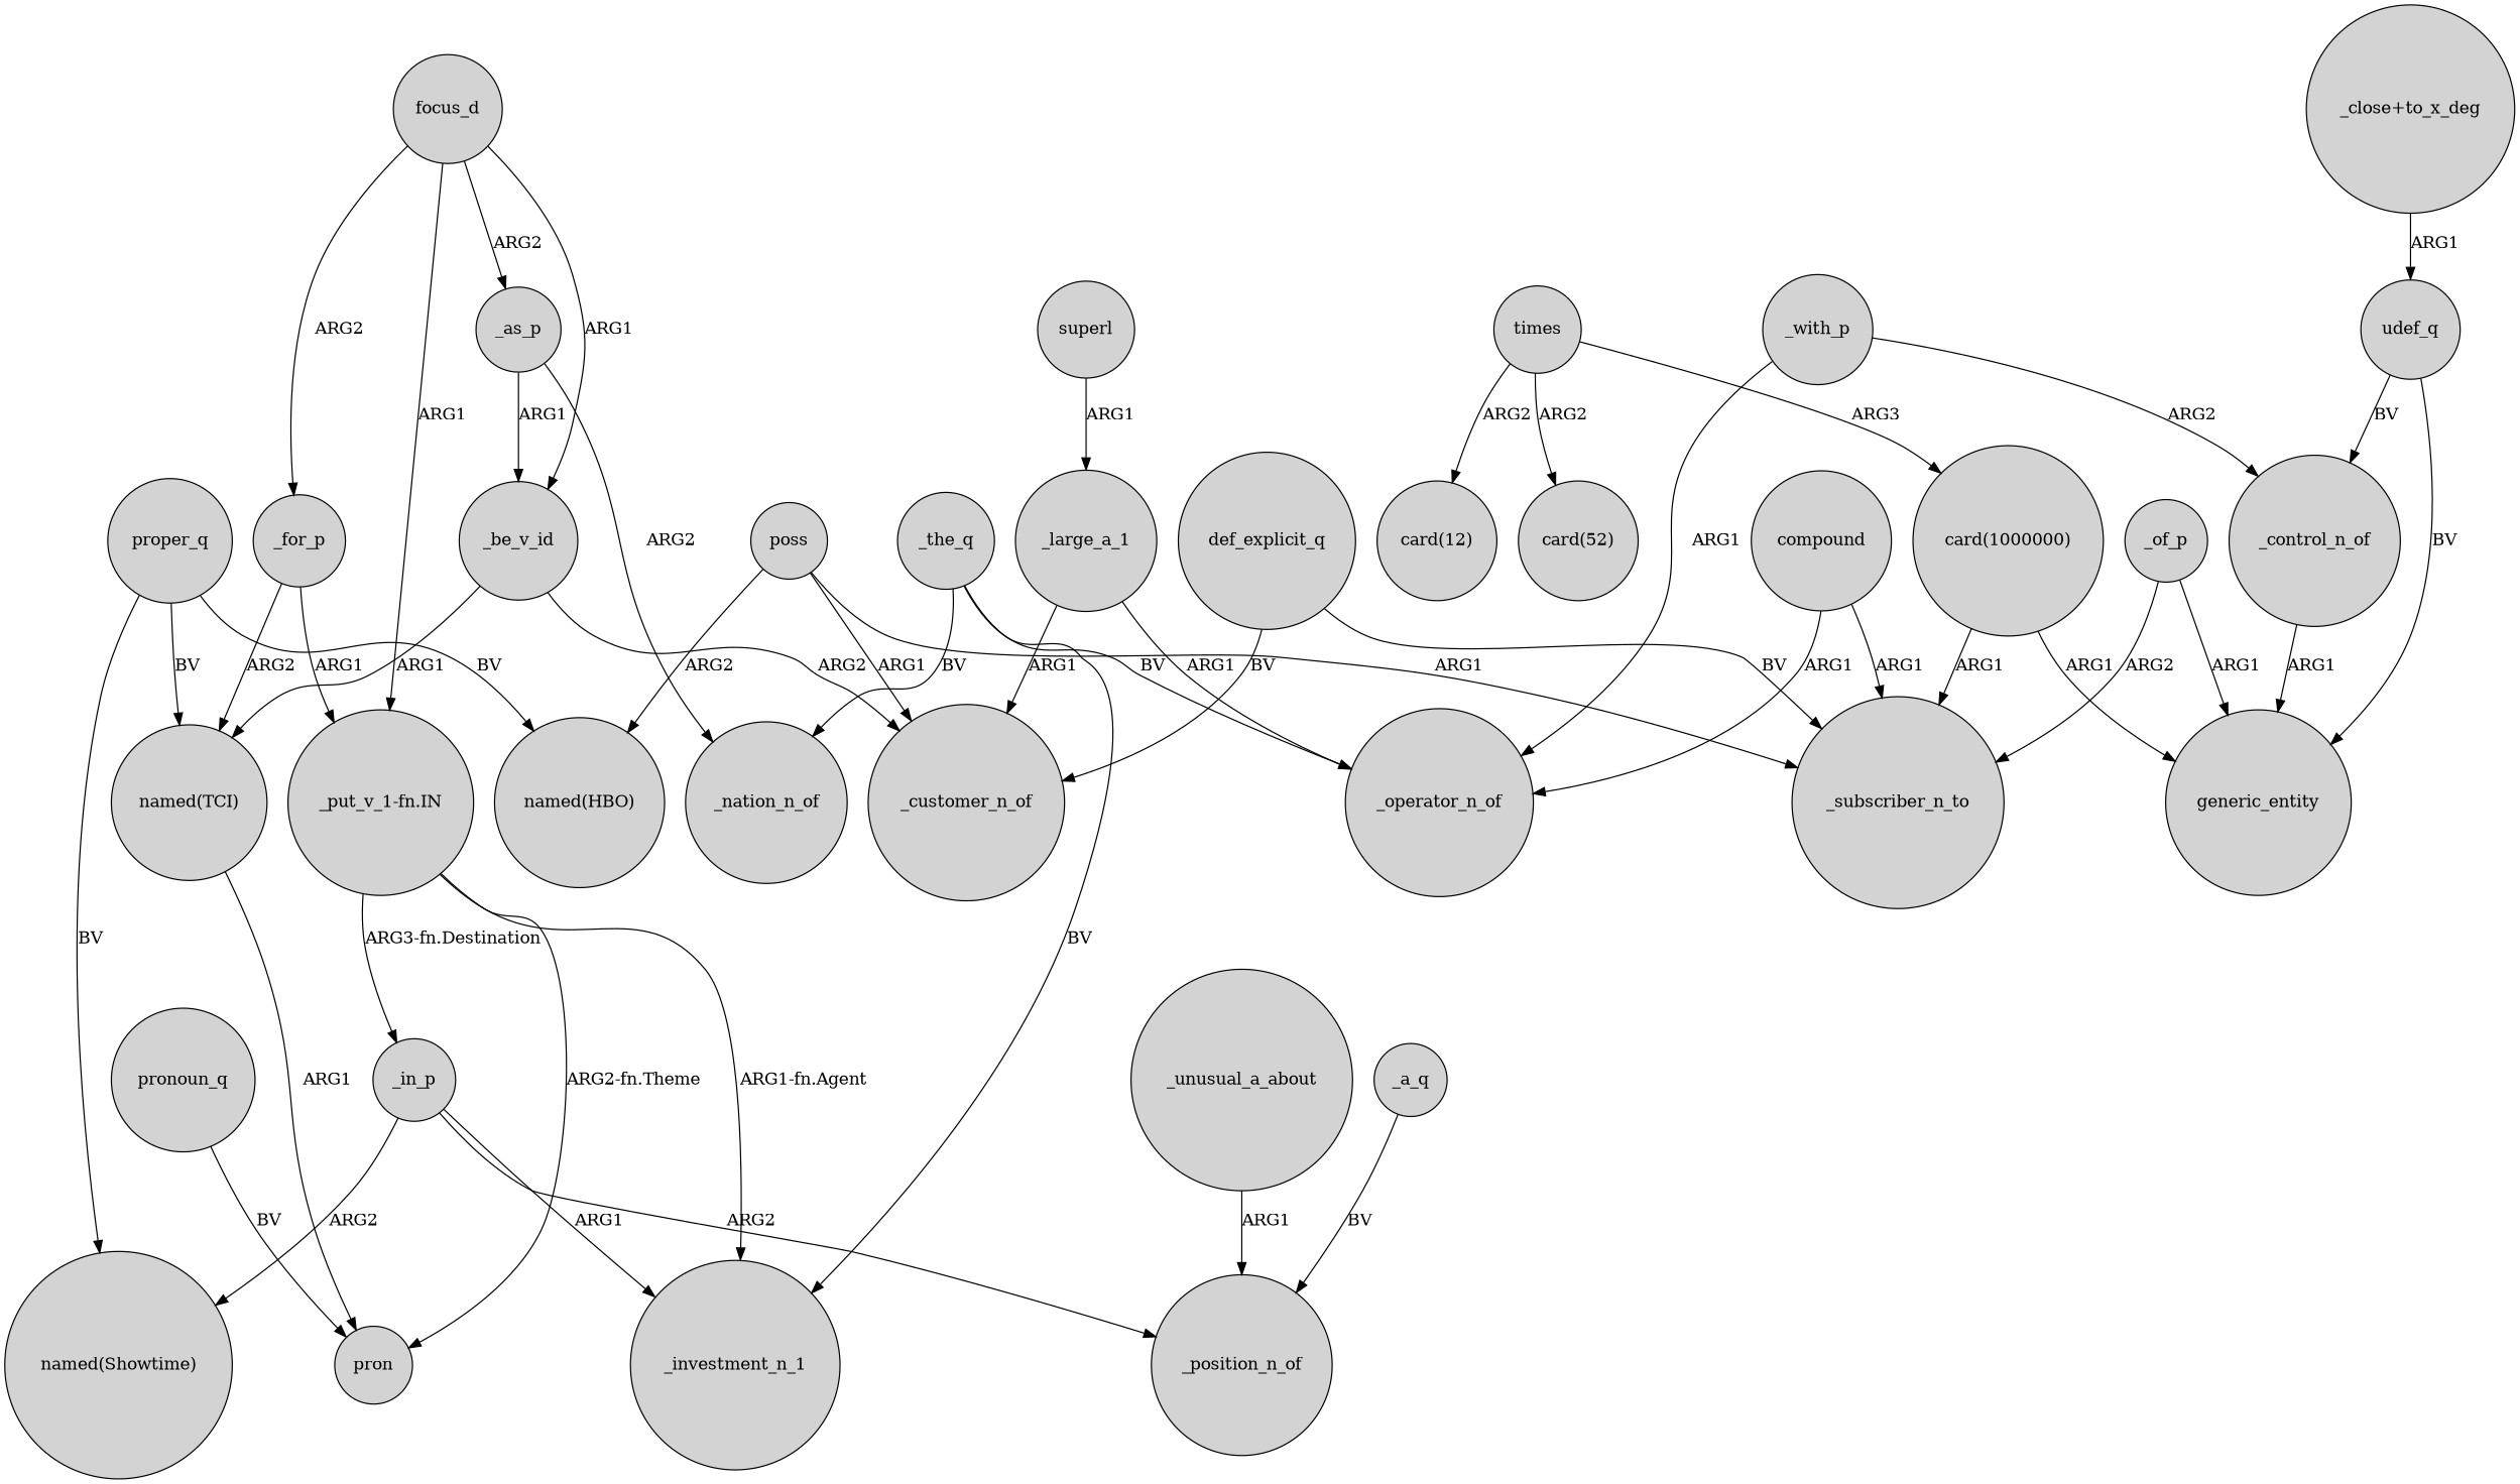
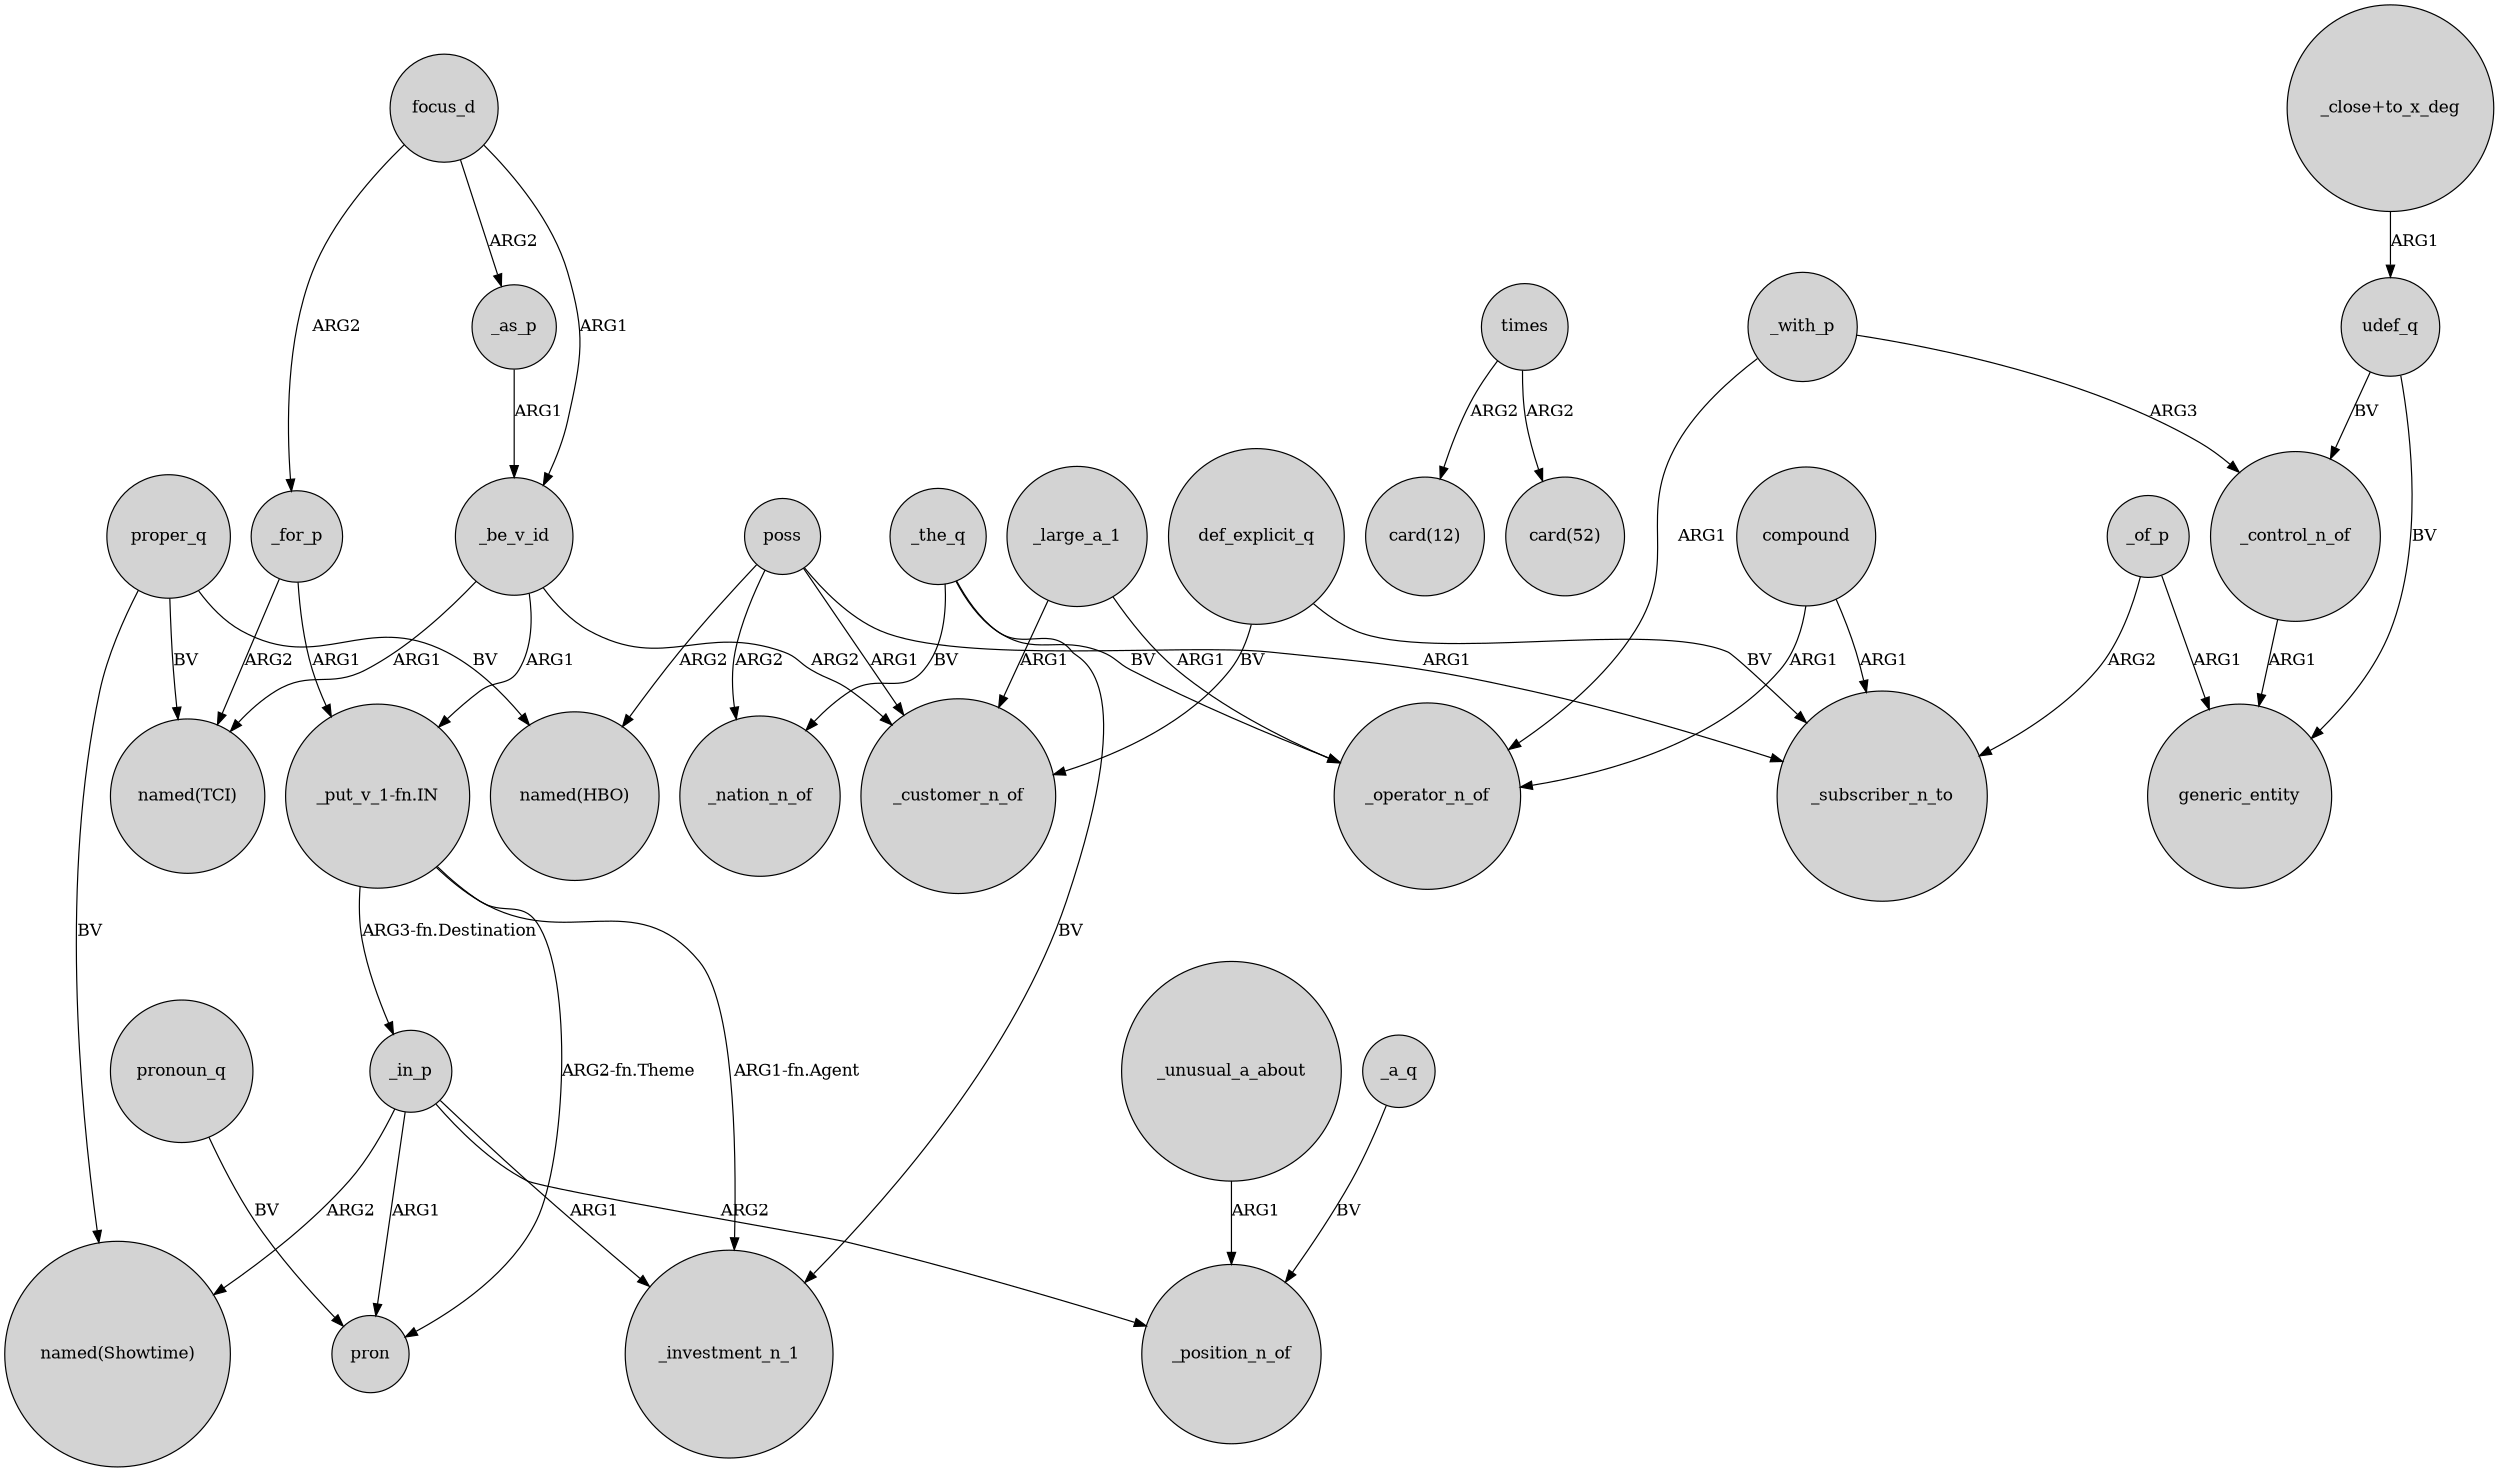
  digraph {
    node [shape=circle style=filled]
-   superl
    _large_a_1
    _customer_n_of
    _operator_n_of
-   "card(1000000)"
    generic_entity
    _subscriber_n_to
    proper_q
    "named(TCI)"
    "named(Showtime)"
    "named(HBO)"
    _as_p
    _be_v_id
    _in_p
    pron
    _position_n_of
    _investment_n_1
    udef_q
    _control_n_of
    _for_p
    "_put_v_1-fn.IN"
    _unusual_a_about
    def_explicit_q
    focus_d
    _of_p
    _the_q
    _nation_n_of
    pronoun_q
    compound
    poss
    _a_q
    times
    "card(12)"
    "card(52)"
    "_close+to_x_deg"
    _with_p
-   superl -> _large_a_1 [label=ARG1]
    _large_a_1 -> _customer_n_of [label=ARG1]
    _large_a_1 -> _operator_n_of [label=ARG1]
-   "card(1000000)" -> generic_entity [label=ARG1]
-   "card(1000000)" -> _subscriber_n_to [label=ARG1]
    proper_q -> "named(TCI)" [label=BV]
    proper_q -> "named(Showtime)" [label=BV]
    proper_q -> "named(HBO)" [label=BV]
    _as_p -> _be_v_id [label=ARG1]
    _be_v_id -> _customer_n_of [label=ARG2]
    _be_v_id -> "named(TCI)" [label=ARG1]
    _in_p -> "named(Showtime)" [label=ARG2]
-   "named(TCI)" -> pron [label=ARG1]
+   _in_p -> pron [label=ARG1]
    _in_p -> _position_n_of [label=ARG2]
    _in_p -> _investment_n_1 [label=ARG1]
    udef_q -> generic_entity [label=BV]
    udef_q -> _control_n_of [label=BV]
    _control_n_of -> generic_entity [label=ARG1]
    _for_p -> "named(TCI)" [label=ARG2]
    _for_p -> "_put_v_1-fn.IN" [label=ARG1]
    "_put_v_1-fn.IN" -> _in_p [label="ARG3-fn.Destination"]
    "_put_v_1-fn.IN" -> pron [label="ARG2-fn.Theme"]
    "_put_v_1-fn.IN" -> _investment_n_1 [label="ARG1-fn.Agent"]
    _unusual_a_about -> _position_n_of [label=ARG1]
    def_explicit_q -> _customer_n_of [label=BV]
    def_explicit_q -> _subscriber_n_to [label=BV]
    focus_d -> _as_p [label=ARG2]
    focus_d -> _be_v_id [label=ARG1]
    focus_d -> _for_p [label=ARG2]
-   focus_d -> "_put_v_1-fn.IN" [label=ARG1]
+   _be_v_id -> "_put_v_1-fn.IN" [label=ARG1]
    _of_p -> generic_entity [label=ARG1]
    _of_p -> _subscriber_n_to [label=ARG2]
    _the_q -> _operator_n_of [label=BV]
    _the_q -> _investment_n_1 [label=BV]
    _the_q -> _nation_n_of [label=BV]
    pronoun_q -> pron [label=BV]
    compound -> _operator_n_of [label=ARG1]
    compound -> _subscriber_n_to [label=ARG1]
    poss -> _customer_n_of [label=ARG1]
    poss -> _subscriber_n_to [label=ARG1]
    poss -> "named(HBO)" [label=ARG2]
-   _as_p -> _nation_n_of [label=ARG2]
+   poss -> _nation_n_of [label=ARG2]
    _a_q -> _position_n_of [label=BV]
-   times -> "card(1000000)" [label=ARG3]
    times -> "card(12)" [label=ARG2]
    times -> "card(52)" [label=ARG2]
    "_close+to_x_deg" -> udef_q [label=ARG1]
    _with_p -> _operator_n_of [label=ARG1]
-   _with_p -> _control_n_of [label=ARG2]
+   _with_p -> _control_n_of [label=ARG3]
  }
